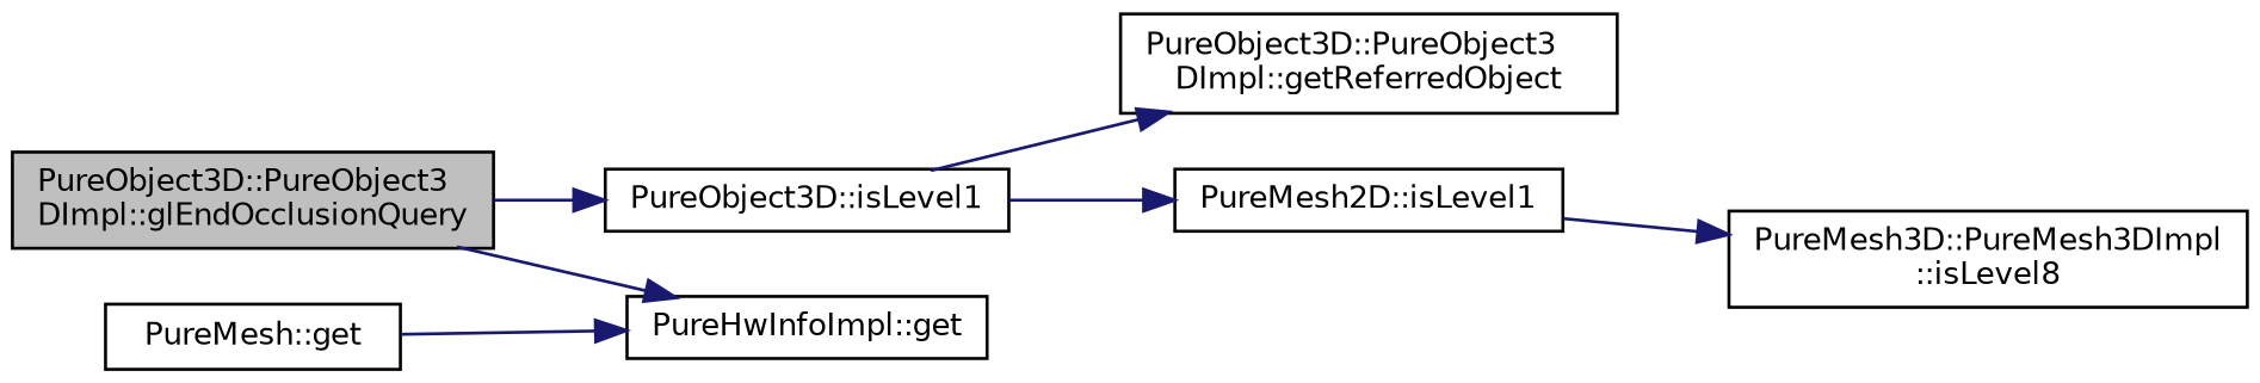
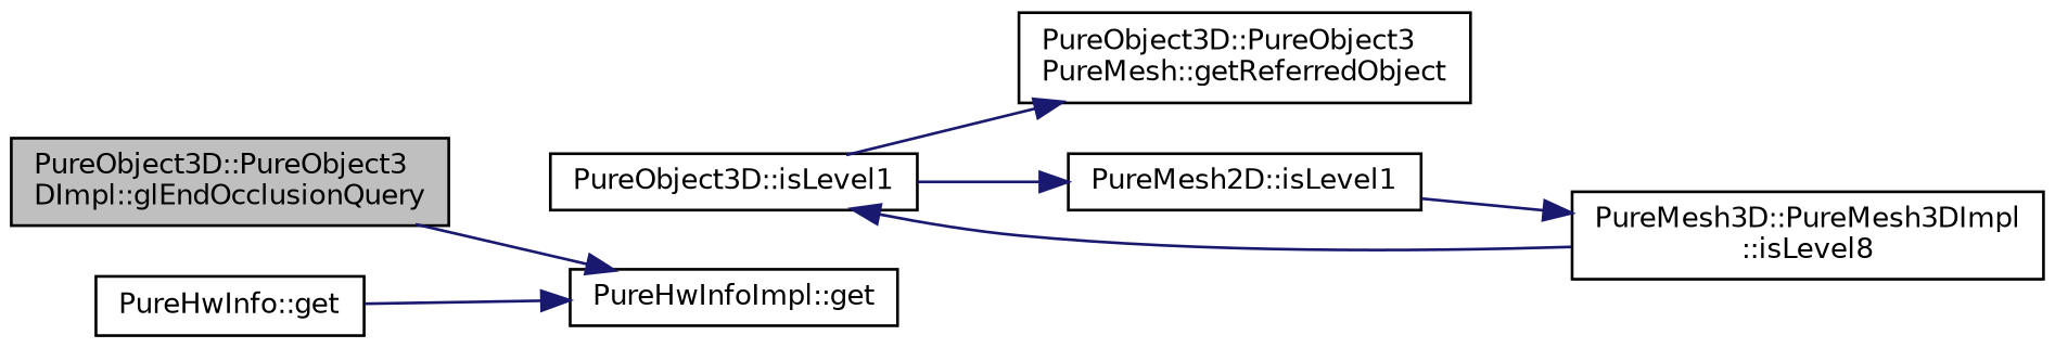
  digraph {
    rankdir=LR
    node [color=black fillcolor=white fontname=Helvetica fontsize=10 shape=record style=filled]
    edge [color=midnightblue fontname=Helvetica fontsize=10 labelfontname=Helvetica labelfontsize=10 style=solid]
    n1 [fillcolor=grey75 fontcolor=black height=0.2 label="PureObject3D::PureObject3\lDImpl::glEndOcclusionQuery" width=0.4]
    n2 [height=0.2 label="PureObject3D::isLevel1" width=0.4]
    n3 [height=0.2 label="PureHwInfoImpl::get" width=0.4]
-   n4 [height=0.2 label="PureMesh::get" width=0.4]
-   n5 [height=0.2 label="PureObject3D::PureObject3\lDImpl::getReferredObject" width=0.4]
+   n4 [height=0.2 label="PureHwInfo::get" width=0.4]
+   n5 [height=0.2 label="PureObject3D::PureObject3\lPureMesh::getReferredObject" width=0.4]
    n6 [height=0.2 label="PureMesh2D::isLevel1" width=0.4]
    n7 [height=0.2 label="PureMesh3D::PureMesh3DImpl\l::isLevel8" width=0.4]
-   n1 -> n2
+   n7 -> n2
    n1 -> n3
    n2 -> n5
    n2 -> n6
    n4 -> n3
    n6 -> n7
  }
